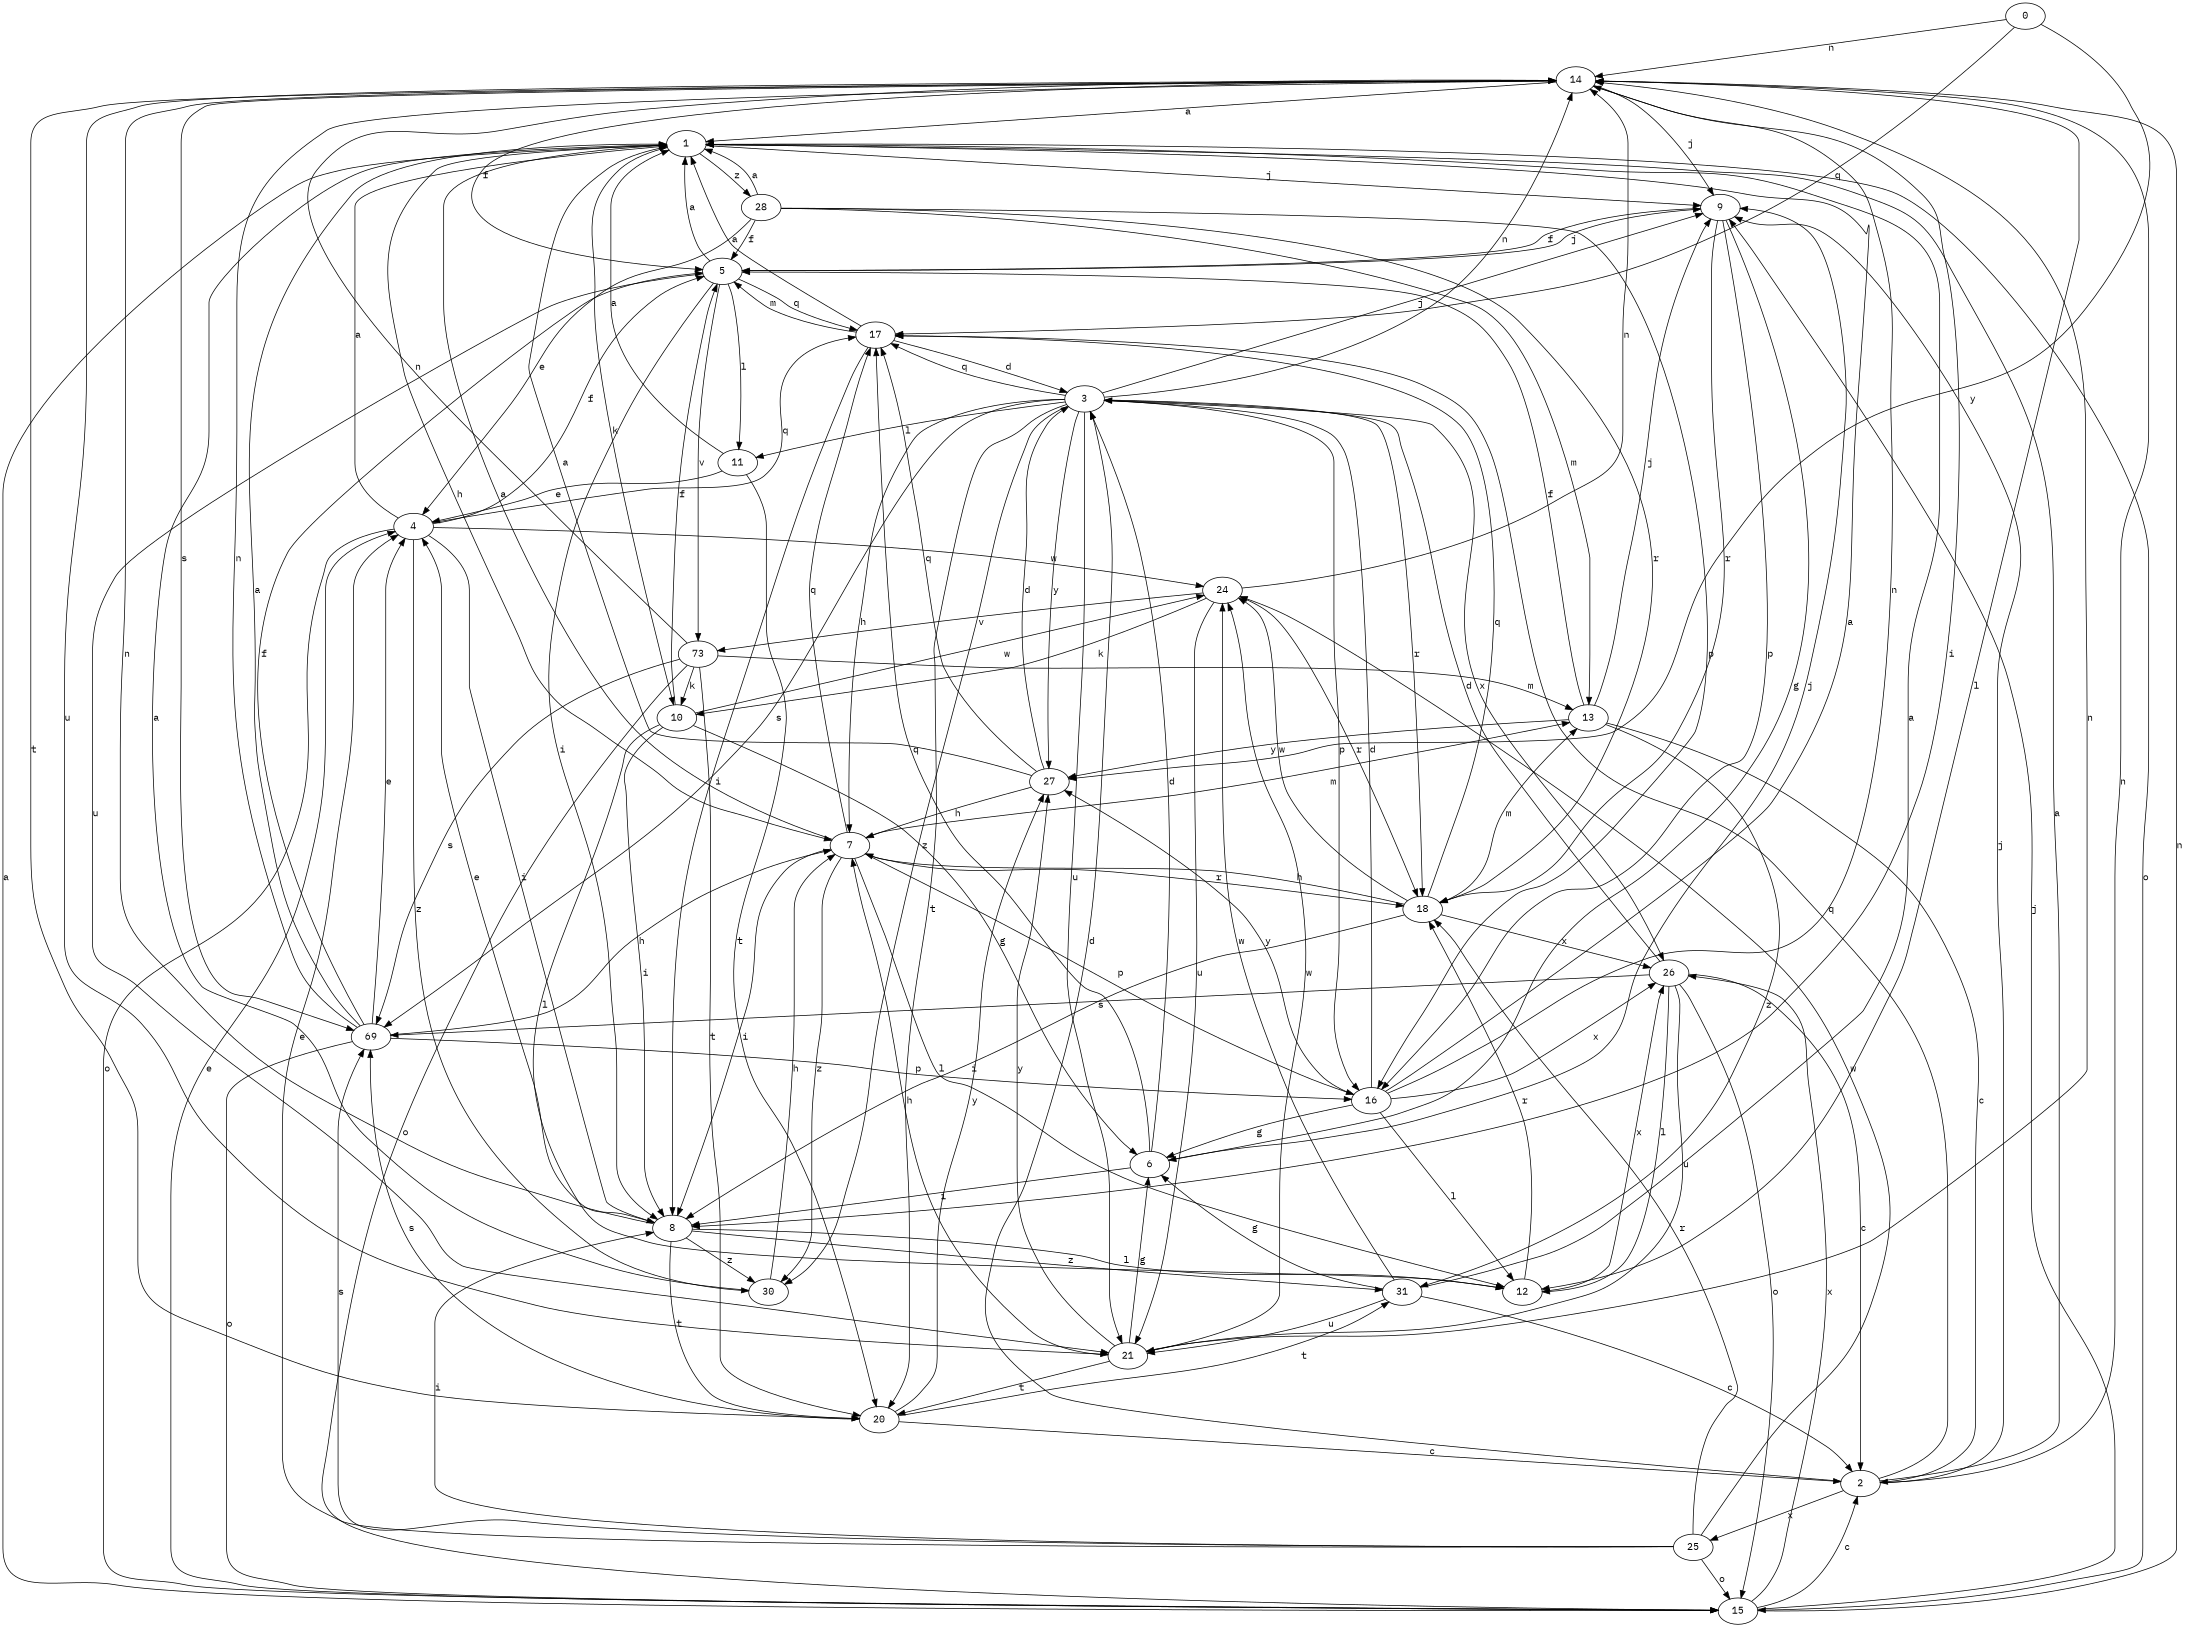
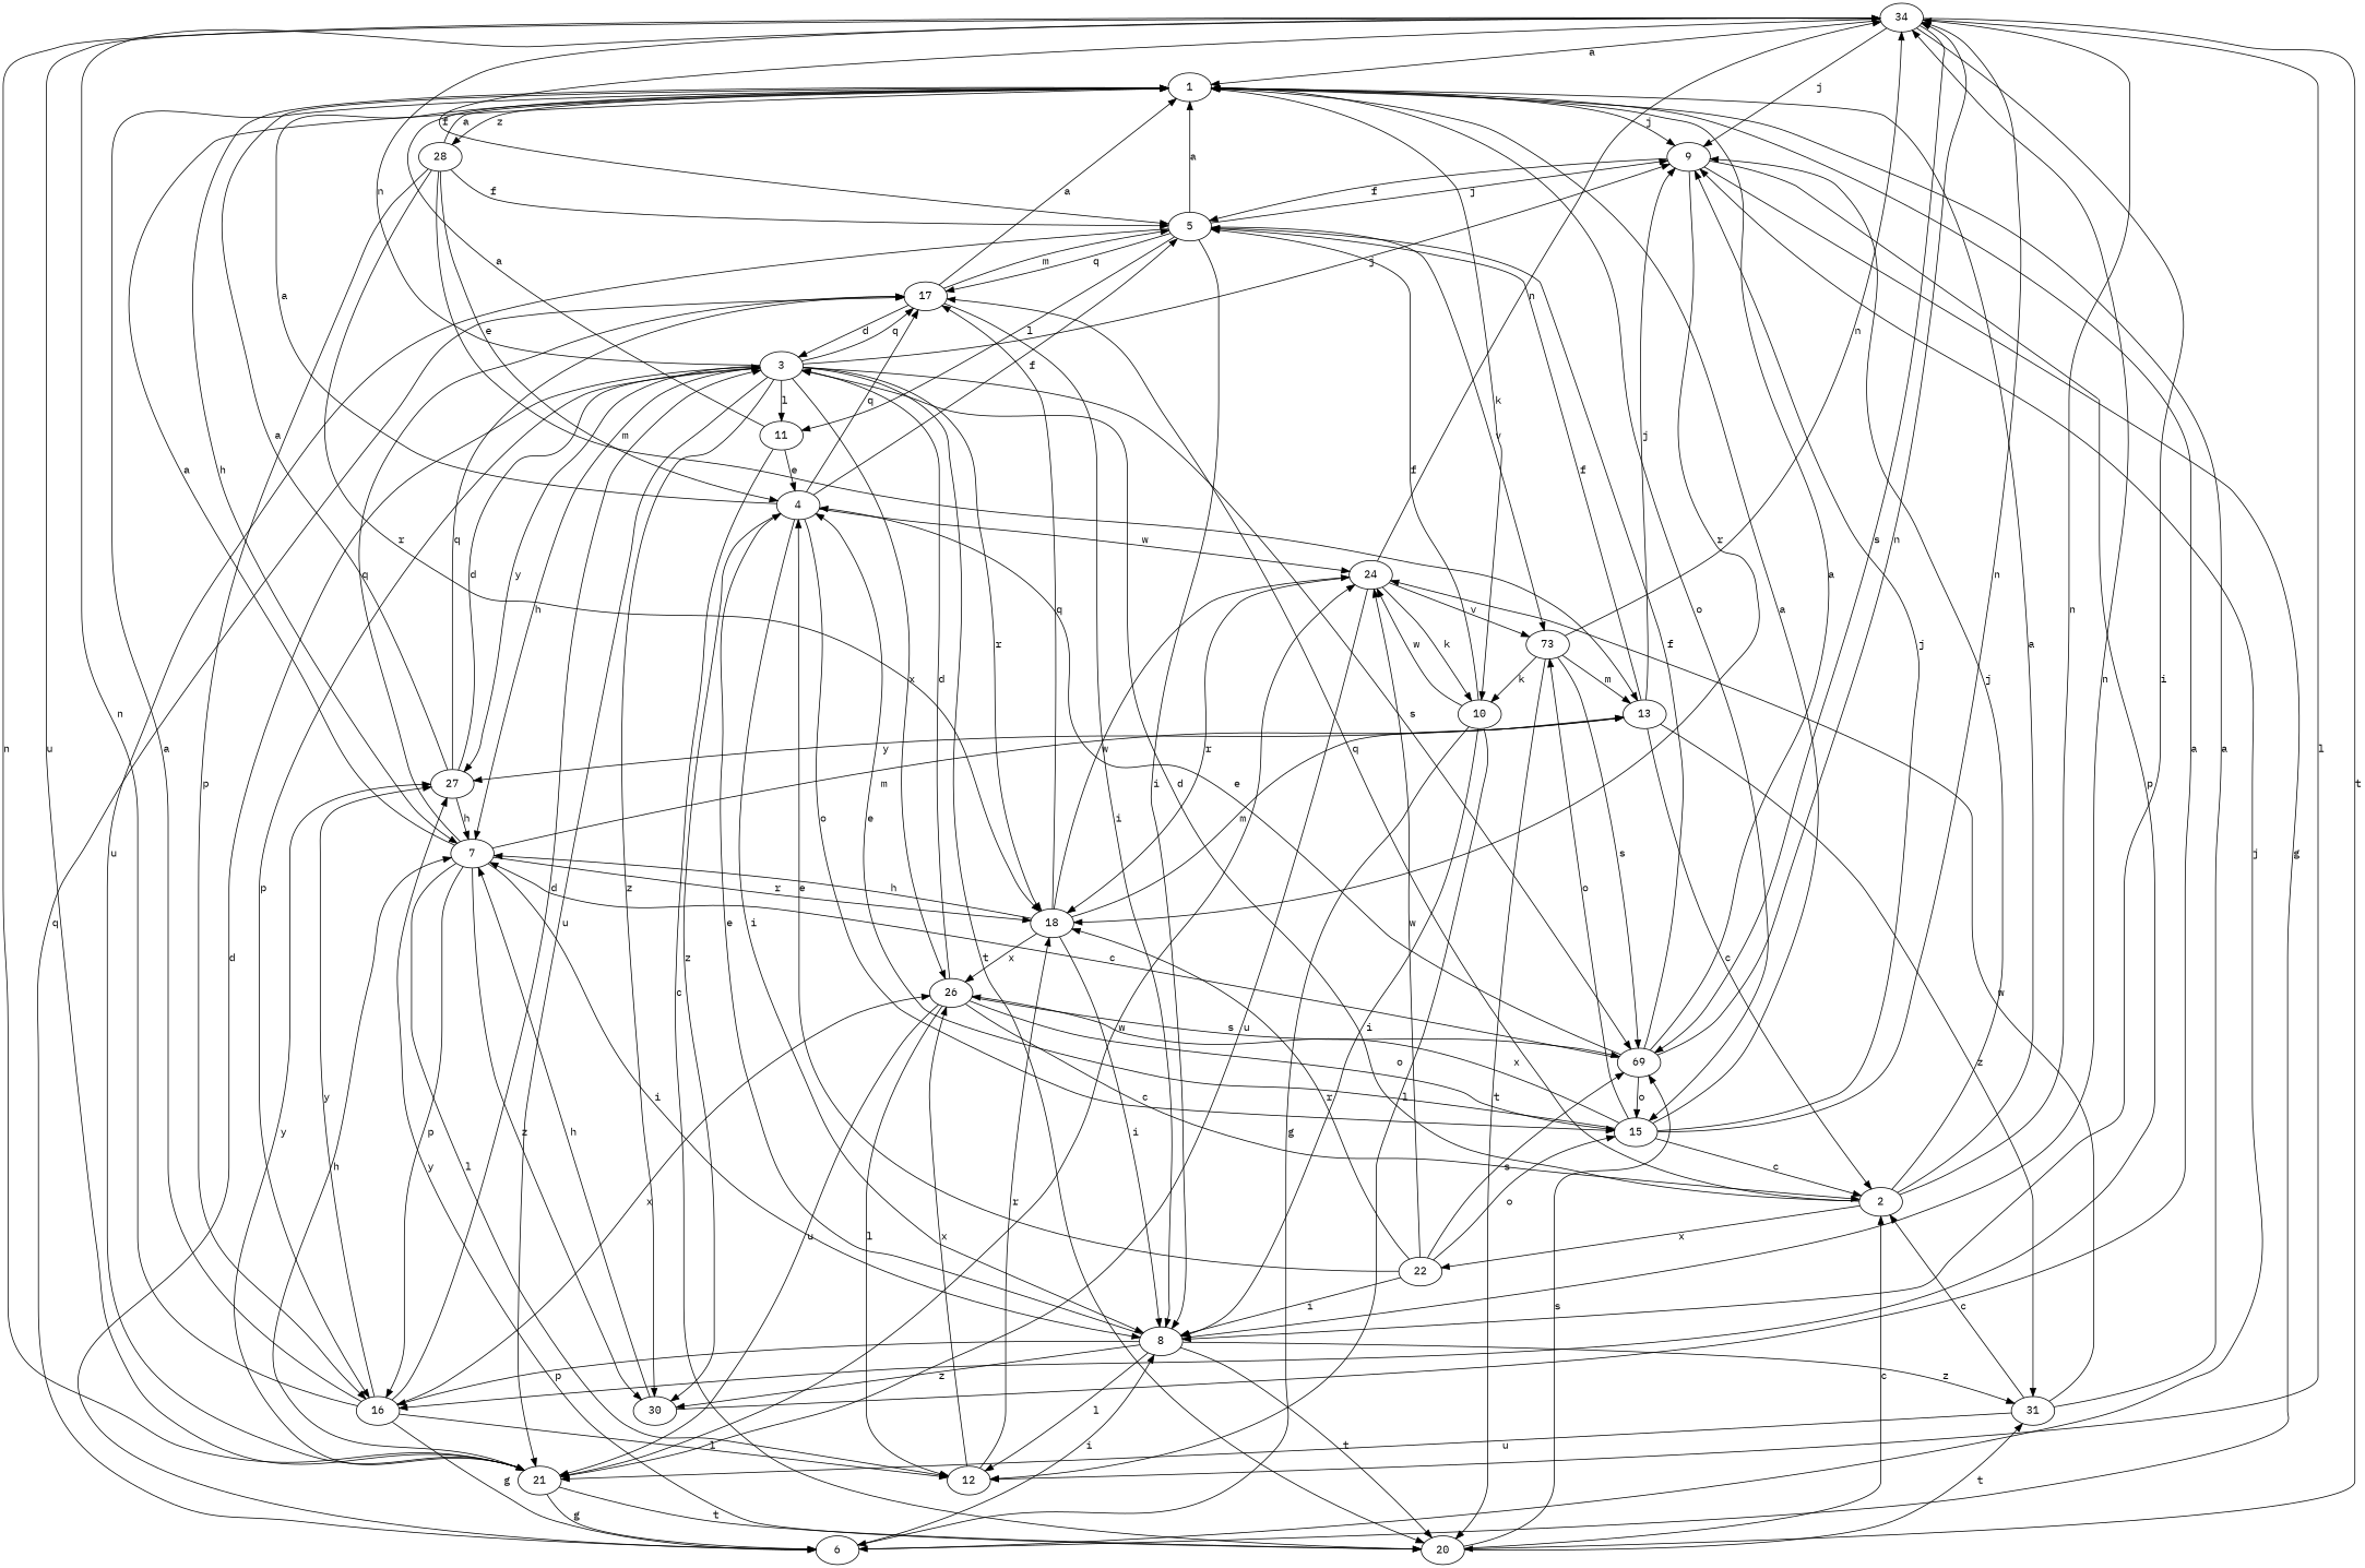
  strict digraph {
    fontname="IBM Plex Mono"
    node [fontname="IBM Plex Mono"]
    edge [fontname="IBM Plex Mono"]
-   0
-   14
+   14 [label=34]
    17
    27
    1
    9
    n7 [label=69]
    20
    21
    5
    8
    12
    3
    7
    10
    15
    28
    16
    18
    30
    13
    6
    24
    2
    26
    4
-   25
+   25 [label=22]
    11
    31
    n30 [label=73]
-   0 -> 14 [label=n]
-   0 -> 17 [label=q]
-   0 -> 27 [label=y]
    14 -> 1 [label=a]
    14 -> 9 [label=j]
    14 -> n7 [label=s]
    14 -> 20 [label=t]
    14 -> 21 [label=u]
    14 -> 5 [label=f]
    14 -> 8 [label=i]
    14 -> 12 [label=l]
    17 -> 1 [label=a]
    17 -> 5 [label=m]
    17 -> 8 [label=i]
    17 -> 3 [label=d]
    27 -> 17 [label=q]
    27 -> 1 [label=a]
    27 -> 3 [label=d]
    27 -> 7 [label=h]
    1 -> 9 [label=j]
    1 -> 7 [label=h]
    1 -> 10 [label=k]
    1 -> 15 [label=o]
    1 -> 28 [label=z]
    9 -> 5 [label=f]
    9 -> 16 [label=p]
    9 -> 18 [label=r]
    9 -> 6 [label=g]
    n7 -> 14 [label=n]
    n7 -> 1 [label=a]
    n7 -> 5 [label=f]
-   n7 -> 7 [label=h]
+   n7 -> 7 [label=c]
    n7 -> 15 [label=o]
-   n7 -> 16 [label=p]
+   8 -> 16 [label=p]
    n7 -> 4 [label=e]
    20 -> 27 [label=y]
    20 -> n7 [label=s]
    20 -> 2 [label=c]
    20 -> 31 [label=t]
    21 -> 14 [label=n]
    21 -> 27 [label=y]
    21 -> 20 [label=t]
    21 -> 7 [label=h]
    21 -> 6 [label=g]
    21 -> 24 [label=w]
    5 -> 17 [label=q]
    5 -> 1 [label=a]
    5 -> 9 [label=j]
    5 -> 21 [label=u]
    5 -> 8 [label=i]
    5 -> 11 [label=l]
    5 -> n30 [label=v]
    8 -> 14 [label=n]
    8 -> 20 [label=t]
    8 -> 12 [label=l]
    8 -> 30 [label=z]
    8 -> 4 [label=e]
    8 -> 31 [label=z]
    12 -> 18 [label=r]
    12 -> 26 [label=x]
    3 -> 14 [label=n]
    3 -> 17 [label=q]
    3 -> 27 [label=y]
    3 -> 9 [label=j]
    3 -> n7 [label=s]
    3 -> 20 [label=t]
    3 -> 21 [label=u]
    3 -> 7 [label=h]
    3 -> 16 [label=p]
    3 -> 18 [label=r]
    3 -> 30 [label=z]
    3 -> 26 [label=x]
    3 -> 11 [label=l]
    7 -> 17 [label=q]
    7 -> 1 [label=a]
    7 -> 8 [label=i]
    7 -> 12 [label=l]
    7 -> 16 [label=p]
    7 -> 18 [label=r]
    7 -> 30 [label=z]
    7 -> 13 [label=m]
    10 -> 5 [label=f]
    10 -> 8 [label=i]
    10 -> 12 [label=l]
    10 -> 6 [label=g]
    10 -> 24 [label=w]
    15 -> 14 [label=n]
    15 -> 1 [label=a]
    15 -> 9 [label=j]
    15 -> 2 [label=c]
    15 -> 26 [label=x]
    15 -> 4 [label=e]
    28 -> 1 [label=a]
    28 -> 5 [label=f]
    28 -> 16 [label=p]
    28 -> 18 [label=r]
    28 -> 13 [label=m]
    28 -> 4 [label=e]
    16 -> 14 [label=n]
    16 -> 27 [label=y]
    16 -> 1 [label=a]
    16 -> 12 [label=l]
    16 -> 3 [label=d]
    16 -> 6 [label=g]
    16 -> 26 [label=x]
    18 -> 17 [label=q]
    18 -> 8 [label=i]
    18 -> 7 [label=h]
    18 -> 13 [label=m]
    18 -> 24 [label=w]
    18 -> 26 [label=x]
    30 -> 1 [label=a]
    30 -> 7 [label=h]
    13 -> 27 [label=y]
    13 -> 9 [label=j]
    13 -> 5 [label=f]
    13 -> 2 [label=c]
    13 -> 31 [label=z]
    6 -> 17 [label=q]
    6 -> 9 [label=j]
    6 -> 8 [label=i]
    6 -> 3 [label=d]
    24 -> 14 [label=n]
    24 -> 21 [label=u]
    24 -> 10 [label=k]
    24 -> 18 [label=r]
    24 -> n30 [label=v]
    2 -> 14 [label=n]
    2 -> 17 [label=q]
    2 -> 1 [label=a]
    2 -> 9 [label=j]
    2 -> 3 [label=d]
    2 -> 25 [label=x]
    26 -> n7 [label=s]
    26 -> 21 [label=u]
    26 -> 12 [label=l]
    26 -> 3 [label=d]
    26 -> 15 [label=o]
    26 -> 2 [label=c]
    4 -> 17 [label=q]
    4 -> 1 [label=a]
    4 -> 5 [label=f]
    4 -> 8 [label=i]
    4 -> 15 [label=o]
    4 -> 30 [label=z]
    4 -> 24 [label=w]
    25 -> n7 [label=s]
    25 -> 8 [label=i]
    25 -> 15 [label=o]
    25 -> 18 [label=r]
    25 -> 24 [label=w]
    25 -> 4 [label=e]
    11 -> 1 [label=a]
-   11 -> 20 [label=t]
+   11 -> 20 [label=c]
    11 -> 4 [label=e]
    31 -> 1 [label=a]
    31 -> 21 [label=u]
-   31 -> 6 [label=g]
    31 -> 24 [label=w]
    31 -> 2 [label=c]
    n30 -> 14 [label=n]
    n30 -> n7 [label=s]
    n30 -> 20 [label=t]
    n30 -> 10 [label=k]
-   n30 -> 15 [label=o]
+   15 -> n30 [label=o]
    n30 -> 13 [label=m]
  }
